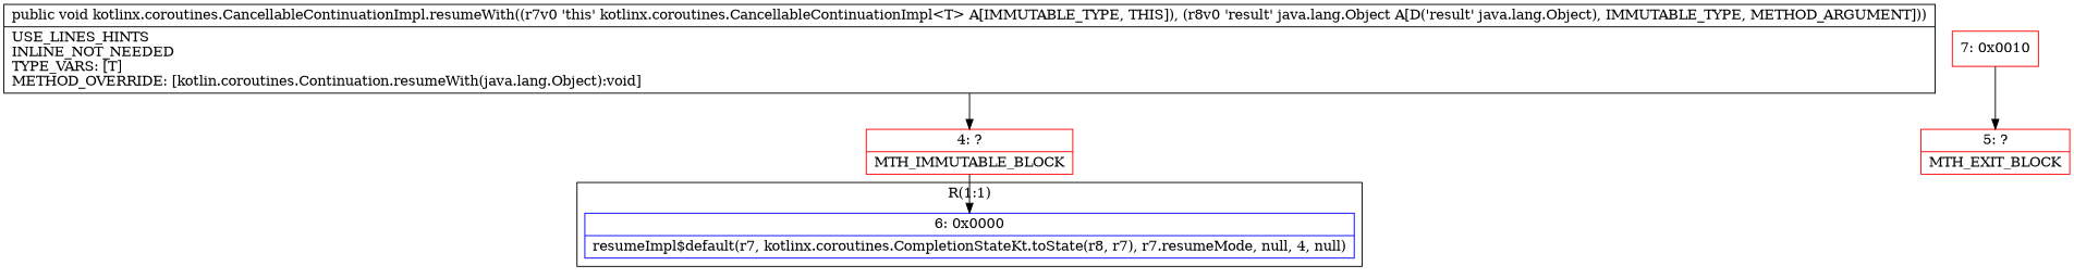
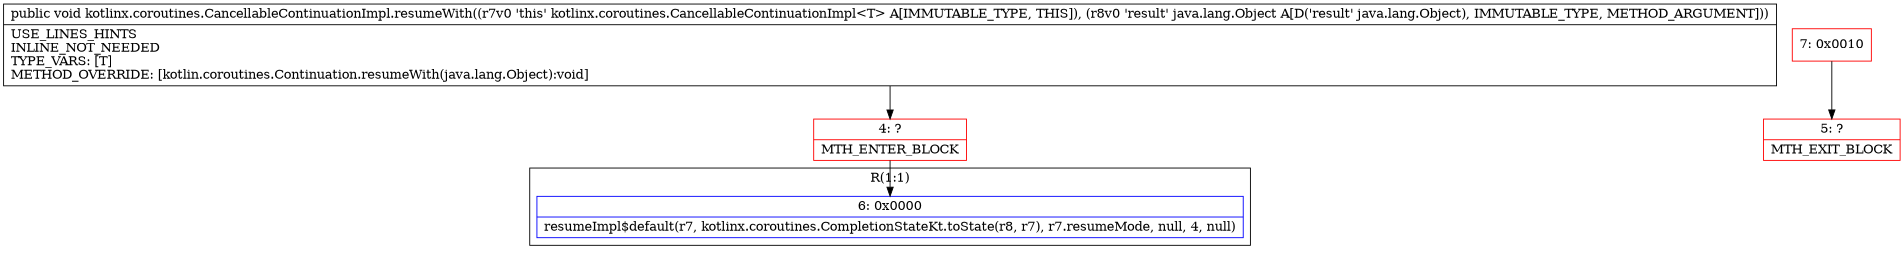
  digraph {
    node [color=red shape=record]
    n1 [color=blue label="{6\:\ 0x0000|resumeImpl$default(r7, kotlinx.coroutines.CompletionStateKt.toState(r8, r7), r7.resumeMode, null, 4, null)\l}"]
    n2 [label="{7\:\ 0x0010}"]
    n3 [label="{5\:\ ?|MTH_EXIT_BLOCK\l}"]
-   n4 [label="{4\:\ ?|MTH_IMMUTABLE_BLOCK\l}"]
+   n4 [label="{4\:\ ?|MTH_ENTER_BLOCK\l}"]
    n5 [label="{public void kotlinx.coroutines.CancellableContinuationImpl.resumeWith((r7v0 'this' kotlinx.coroutines.CancellableContinuationImpl\<T\> A[IMMUTABLE_TYPE, THIS]), (r8v0 'result' java.lang.Object A[D('result' java.lang.Object), IMMUTABLE_TYPE, METHOD_ARGUMENT]))  | USE_LINES_HINTS\lINLINE_NOT_NEEDED\lTYPE_VARS: [T]\lMETHOD_OVERRIDE: [kotlin.coroutines.Continuation.resumeWith(java.lang.Object):void]\l}" color=""]
    subgraph cluster_1 {
      label="R(1:1)"
      n1
    }
    n2 -> n3
    n4 -> n1
    n5 -> n4
  }
